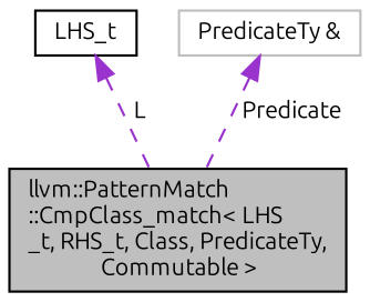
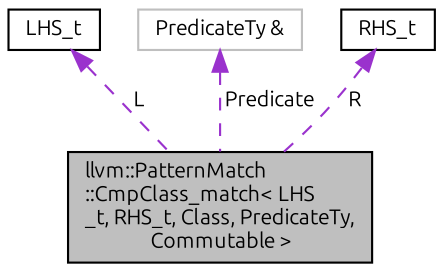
  digraph {
    fontname=Ubuntu
    node [color=black fontname=Ubuntu fontsize=10 shape=record]
    edge [color=darkorchid3 dir=back fontname=Ubuntu fontsize=10 labelfontname=Helvetica labelfontsize=10 style=dashed]
    n1 [fillcolor=grey75 fontcolor=black height=0.2 label="llvm::PatternMatch\l::CmpClass_match\< LHS\l_t, RHS_t, Class, PredicateTy,\l Commutable \>" style=filled width=0.4]
    n2 [height=0.2 label=LHS_t width=0.4]
    n3 [color=grey75 height=0.2 label="PredicateTy &" width=0.4]
+   n4 [height=0.2 label=RHS_t width=0.4]
    n2 -> n1 [label=" L"]
    n3 -> n1 [label=" Predicate"]
+   n4 -> n1 [label=" R"]
  }
